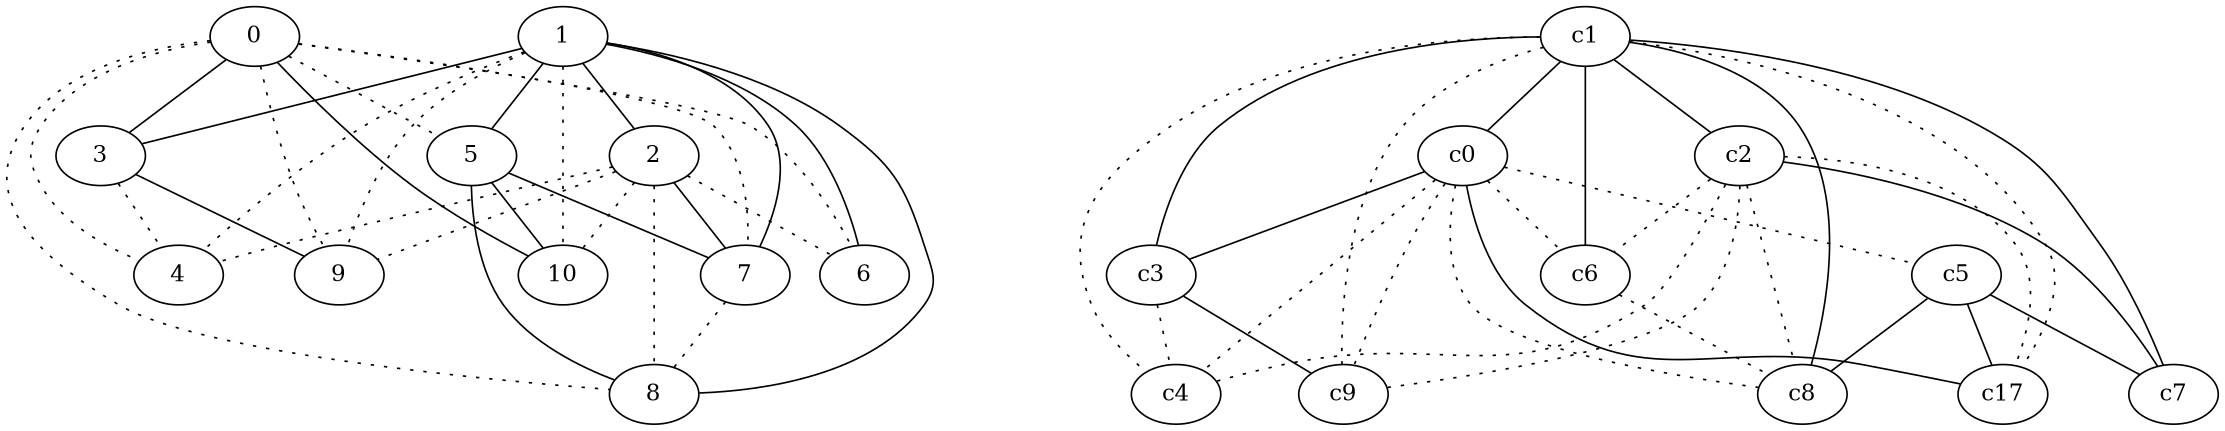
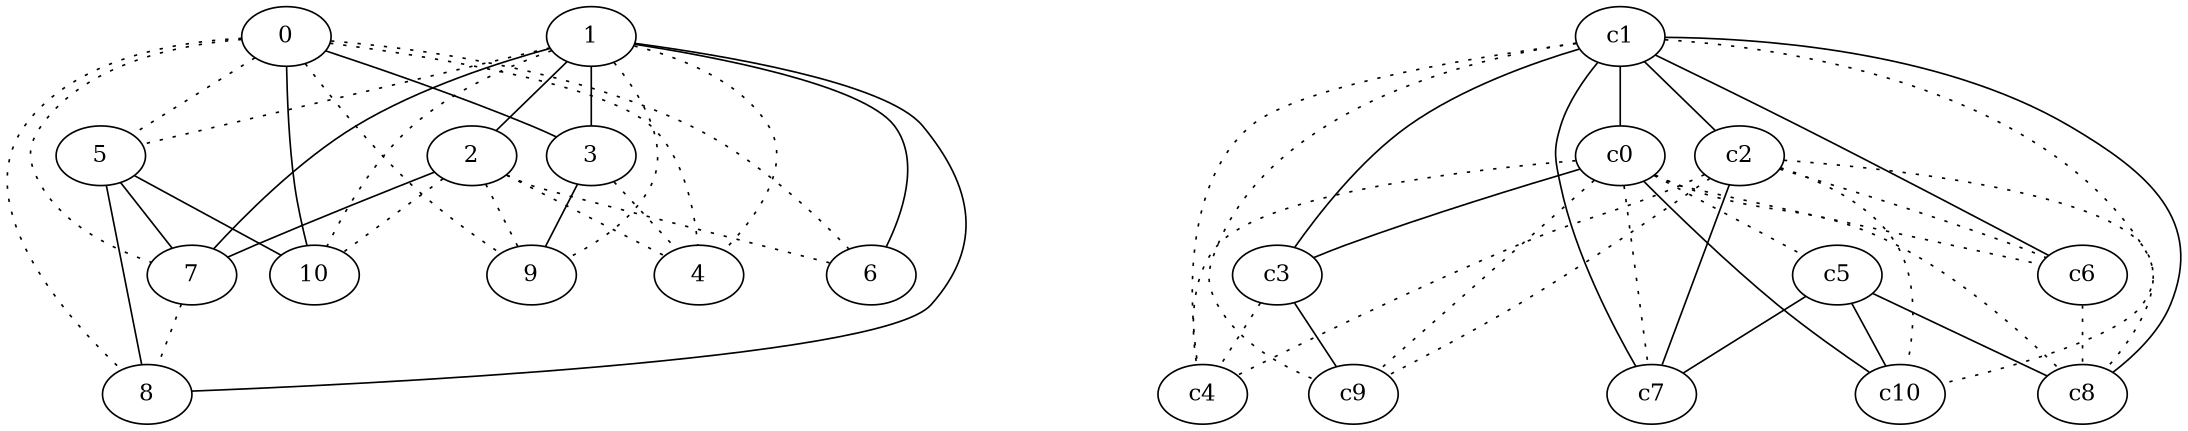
  graph {
    edge [style=dotted]
    n1 [label=0]
    n2 [label=3]
    n3 [label=4]
    n4 [label=5]
    n5 [label=6]
    n6 [label=7]
    n7 [label=8]
    n8 [label=9]
    n9 [label=10]
    n10 [label=1]
    n11 [label=2]
    c0
    c3
    c4
    c5
    c6
    c7
    c8
    c9
-   c10 [label=c17]
+   c10
    c1
    c2
    n1 -- n2 [style=""]
    n1 -- n3
    n1 -- n4
    n1 -- n5
    n1 -- n6
    n1 -- n7
    n1 -- n8
    n1 -- n9 [style=""]
    n2 -- n3
    n2 -- n8 [style=""]
    n4 -- n6 [style=""]
    n4 -- n7 [style=""]
    n4 -- n9 [style=""]
    n6 -- n7
    n10 -- n2 [style=""]
    n10 -- n3
-   n10 -- n4 [style=""]
+   n10 -- n4
    n10 -- n5 [style=""]
    n10 -- n6 [style=""]
    n10 -- n7 [style=""]
    n10 -- n8
    n10 -- n9
    n10 -- n11 [style=""]
    n11 -- n3
    n11 -- n5
    n11 -- n6 [style=""]
-   n11 -- n7
    n11 -- n8
    n11 -- n9
    c0 -- c3 [style=""]
    c0 -- c4
    c0 -- c5
    c0 -- c6
+   c0 -- c7
    c0 -- c8
    c0 -- c9
    c0 -- c10 [style=""]
    c3 -- c4
    c3 -- c9 [style=""]
    c5 -- c7 [style=""]
    c5 -- c8 [style=""]
    c5 -- c10 [style=""]
    c6 -- c8
    c1 -- c0 [style=""]
    c1 -- c3 [style=""]
    c1 -- c4
    c1 -- c6 [style=""]
    c1 -- c7 [style=""]
    c1 -- c8 [style=""]
    c1 -- c9
    c1 -- c10
    c1 -- c2 [style=""]
    c2 -- c4
    c2 -- c6
    c2 -- c7 [style=""]
    c2 -- c8
    c2 -- c9
    c2 -- c10
  }
